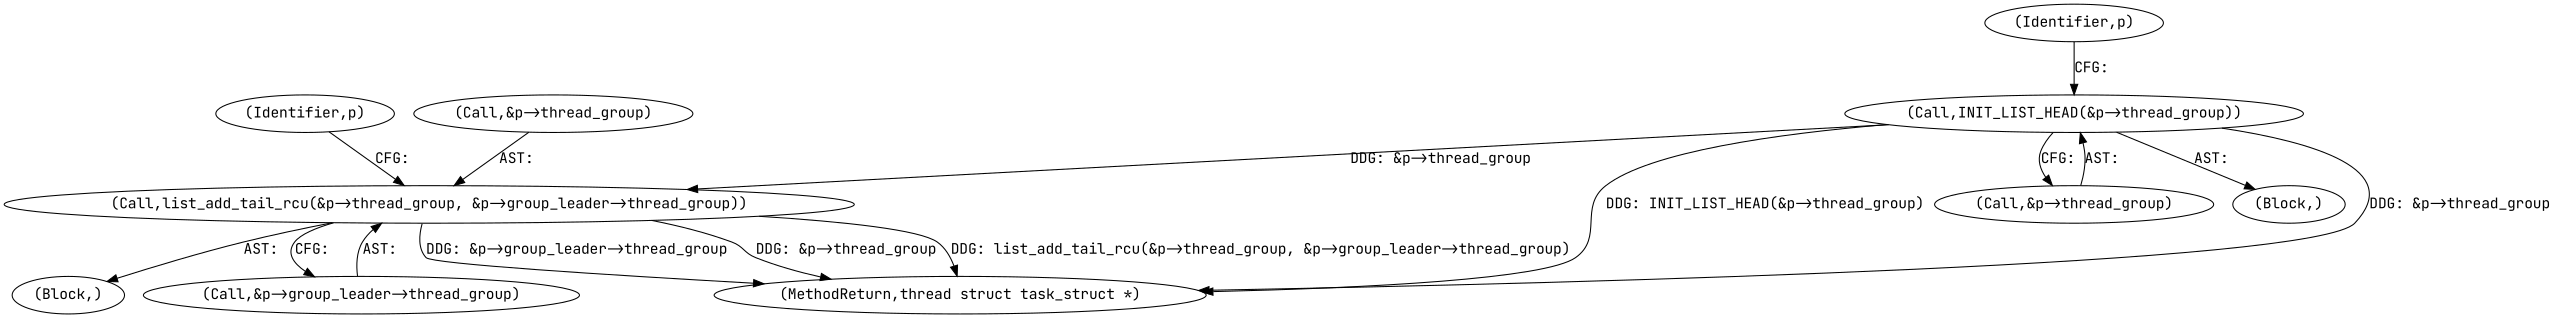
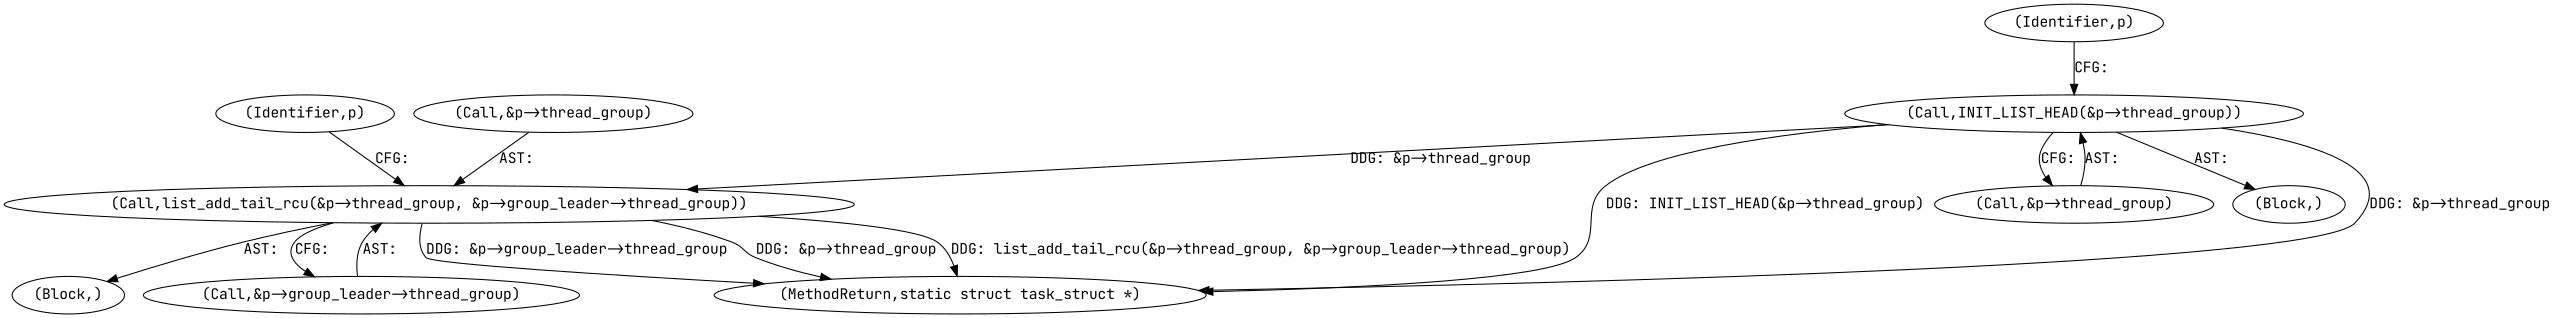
  digraph {
    fontname="JetBrains Mono"
    node [fontname="JetBrains Mono"]
    edge [fontname="JetBrains Mono"]
    n1 [label="(Call,INIT_LIST_HEAD(&p->thread_group))"]
    n2 [label="(Call,list_add_tail_rcu(&p->thread_group, &p->group_leader->thread_group))"]
-   n3 [label="(MethodReturn,thread struct task_struct *)"]
+   n3 [label="(MethodReturn,static struct task_struct *)"]
    n4 [label="(Call,&p->thread_group)"]
    n5 [label="(Block,)"]
    n6 [label="(Block,)"]
    n7 [label="(Call,&p->group_leader->thread_group)"]
    n8 [label="(Identifier,p)"]
    n9 [label="(Identifier,p)"]
    n10 [label="(Call,&p->thread_group)"]
    n1 -> n2 [label="DDG: &p->thread_group"]
    n1 -> n3 [label="DDG: &p->thread_group"]
    n1 -> n3 [label="DDG: INIT_LIST_HEAD(&p->thread_group)"]
    n1 -> n4 [label="CFG: "]
    n1 -> n5 [label="AST: "]
    n2 -> n3 [label="DDG: &p->thread_group"]
    n2 -> n3 [label="DDG: list_add_tail_rcu(&p->thread_group, &p->group_leader->thread_group)"]
    n2 -> n3 [label="DDG: &p->group_leader->thread_group"]
    n2 -> n6 [label="AST: "]
    n2 -> n7 [label="CFG: "]
    n4 -> n1 [label="AST: "]
    n7 -> n2 [label="AST: "]
    n8 -> n1 [label="CFG: "]
    n9 -> n2 [label="CFG: "]
    n10 -> n2 [label="AST: "]
  }
